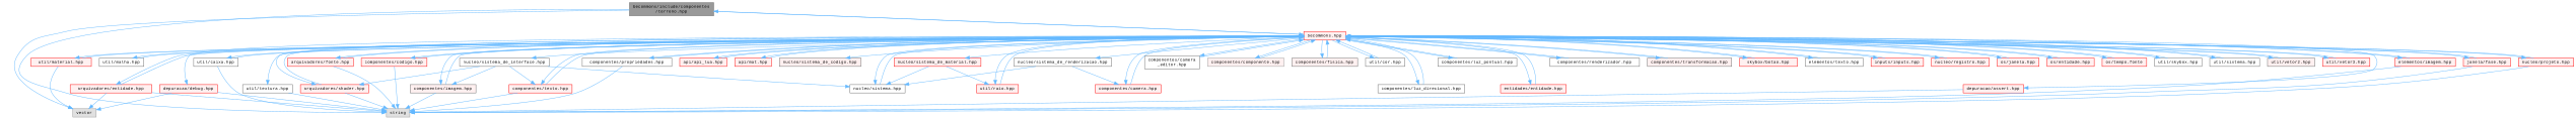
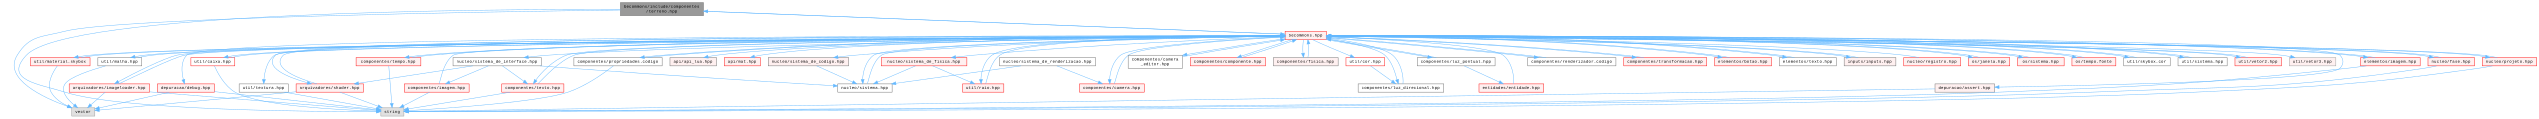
  digraph {
    fontname="Liberation Mono"
    node [color=red fillcolor="#FFF0F0" fontname="Liberation Mono" fontsize=10 shape=box style=filled]
    edge [color=steelblue1 fontname="Liberation Mono" fontsize=10 labelfontname=Helvetica labelfontsize=10 style=solid]
    n1 [color=gray40 fillcolor=grey60 fontcolor=black height=0.2 label="becommons/include/componentes\l/terreno.hpp" width=0.4]
    n2 [color=grey60 fillcolor="#E0E0E0" height=0.2 label=vector width=0.4]
    n3 [color=grey60 fillcolor="#E0E0E0" height=0.2 label=string width=0.4]
    n4 [height=0.2 label="becommons.hpp" width=0.4]
-   n5 [height=0.2 label="api/api_lua.hpp" width=0.4]
+   n5 [color=grey40 height=0.2 label="api/api_lua.hpp" width=0.4]
    n6 [height=0.2 label="api/mat.hpp" width=0.4]
-   n7 [height=0.2 label="arquivadores/fonte.hpp" width=0.4]
-   n8 [height=0.2 label="arquivadores/entidade.hpp" width=0.4]
+   n8 [height=0.2 label="arquivadores/imageloader.hpp" width=0.4]
    n9 [height=0.2 label="arquivadores/shader.hpp" width=0.4]
    n10 [height=0.2 label="componentes/camera.hpp" width=0.4]
    n11 [color=grey40 fillcolor=white height=0.2 label="componentes/camera\l_editor.hpp" width=0.4]
-   n12 [height=0.2 label="componentes/codigo.hpp" width=0.4]
-   n13 [color=grey60 height=0.2 label="componentes/componente.hpp" width=0.4]
+   n12 [height=0.2 label="componentes/tempo.hpp" width=0.4]
+   n13 [height=0.2 label="componentes/componente.hpp" width=0.4]
    n14 [color=grey40 height=0.2 label="componentes/fisica.hpp" width=0.4]
-   n15 [color=grey40 height=0.2 label="componentes/imagem.hpp" width=0.4]
+   n15 [height=0.2 label="componentes/imagem.hpp" width=0.4]
    n16 [color=grey40 fillcolor=white height=0.2 label="componentes/luz_direcional.hpp" width=0.4]
    n17 [color=grey40 fillcolor=white height=0.2 label="componentes/luz_pontual.hpp" width=0.4]
-   n18 [color=grey40 fillcolor=white height=0.2 label="componentes/propriedades.hpp" width=0.4]
-   n19 [color=grey40 fillcolor=white height=0.2 label="componentes/renderizador.hpp" width=0.4]
+   n18 [color=grey40 fillcolor=white height=0.2 label="componentes/propriedades.codigo" width=0.4]
+   n19 [color=grey40 fillcolor=white height=0.2 label="componentes/renderizador.codigo" width=0.4]
    n20 [height=0.2 label="componentes/texto.hpp" width=0.4]
-   n21 [color=grey40 height=0.2 label="componentes/transformacao.hpp" width=0.4]
+   n21 [height=0.2 label="componentes/transformacao.hpp" width=0.4]
    n22 [height=0.2 label="depuracao/debug.hpp" width=0.4]
-   n23 [height=0.2 label="depuracao/assert.hpp" width=0.4]
-   n24 [height=0.2 label="skybox/botao.hpp" width=0.4]
+   n23 [color=grey40 height=0.2 label="depuracao/assert.hpp" width=0.4]
+   n24 [height=0.2 label="elementos/botao.hpp" width=0.4]
    n25 [height=0.2 label="elementos/imagem.hpp" width=0.4]
    n26 [color=grey40 fillcolor=white height=0.2 label="elementos/texto.hpp" width=0.4]
    n27 [height=0.2 label="entidades/entidade.hpp" width=0.4]
-   n28 [height=0.2 label="inputs/inputs.hpp" width=0.4]
-   n29 [height=0.2 label="janela/fase.hpp" width=0.4]
+   n28 [color=grey40 height=0.2 label="inputs/inputs.hpp" width=0.4]
+   n29 [height=0.2 label="nucleo/fase.hpp" width=0.4]
    n30 [height=0.2 label="nucleo/projeto.hpp" width=0.4]
    n31 [height=0.2 label="nucleo/registro.hpp" width=0.4]
    n32 [color=grey40 fillcolor=white height=0.2 label="nucleo/sistema.hpp" width=0.4]
    n33 [color=grey40 height=0.2 label="nucleo/sistema_de_codigo.hpp" width=0.4]
-   n34 [height=0.2 label="nucleo/sistema_de_material.hpp" width=0.4]
+   n34 [height=0.2 label="nucleo/sistema_de_fisica.hpp" width=0.4]
    n35 [height=0.2 label="util/raio.hpp" width=0.4]
    n36 [color=grey40 fillcolor=white height=0.2 label="nucleo/sistema_de_interface.hpp" width=0.4]
    n37 [color=grey40 fillcolor=white height=0.2 label="nucleo/sistema_de_renderizacao.hpp" width=0.4]
    n38 [height=0.2 label="os/janela.hpp" width=0.4]
-   n39 [height=0.2 label="os/entidade.hpp" width=0.4]
+   n39 [height=0.2 label="os/sistema.hpp" width=0.4]
    n40 [height=0.2 label="os/tempo.fonte" width=0.4]
-   n41 [color=grey40 fillcolor=white height=0.2 label="util/caixa.hpp" width=0.4]
-   n42 [color=grey40 fillcolor=white height=0.2 label="util/cor.hpp" width=0.4]
+   n41 [fillcolor=white height=0.2 label="util/caixa.hpp" width=0.4]
+   n42 [fillcolor=white height=0.2 label="util/cor.hpp" width=0.4]
    n43 [color=grey40 fillcolor=white height=0.2 label="util/malha.hpp" width=0.4]
-   n44 [height=0.2 label="util/material.hpp" width=0.4]
-   n45 [color=grey40 fillcolor=white height=0.2 label="util/skybox.hpp" width=0.4]
+   n44 [height=0.2 label="util/material.skybox" width=0.4]
+   n45 [color=grey40 fillcolor=white height=0.2 label="util/skybox.cor" width=0.4]
    n46 [color=grey40 fillcolor=white height=0.2 label="util/sistema.hpp" width=0.4]
    n47 [color=grey40 fillcolor=white height=0.2 label="util/textura.hpp" width=0.4]
-   n48 [color=grey40 height=0.2 label="util/vetor2.hpp" width=0.4]
-   n49 [height=0.2 label="util/vetor3.hpp" width=0.4]
+   n48 [height=0.2 label="util/vetor2.hpp" width=0.4]
+   n49 [color=grey60 height=0.2 label="util/vetor3.hpp" width=0.4]
    n1 -> n2
    n1 -> n3
    n1 -> n4
    n4 -> n1
    n4 -> n5
    n4 -> n6
-   n4 -> n7
    n4 -> n8
    n4 -> n9
    n4 -> n10
    n4 -> n11
    n4 -> n12
    n4 -> n13
    n4 -> n14
-   n4 -> n15
    n4 -> n16
    n4 -> n17
    n4 -> n18
    n4 -> n19
    n4 -> n20
    n4 -> n21
    n4 -> n22
    n4 -> n23
    n4 -> n24
    n4 -> n25
    n4 -> n26
-   n4 -> n27
+   n17 -> n27
    n4 -> n28
    n4 -> n29
    n4 -> n30
-   n4 -> n31
    n4 -> n32
    n4 -> n33
    n4 -> n34
    n4 -> n35
    n4 -> n36
-   n4 -> n37
    n4 -> n38
    n4 -> n39
    n4 -> n40
    n4 -> n41
    n4 -> n42
    n4 -> n43
    n4 -> n44
    n4 -> n45
    n4 -> n46
    n4 -> n47
    n4 -> n48
    n4 -> n49
-   n5 -> n4
-   n6 -> n4
-   n7 -> n3
-   n7 -> n4
    n8 -> n2
    n8 -> n3
    n8 -> n4
+   n9 -> n2
    n9 -> n3
    n9 -> n4
    n10 -> n4
    n11 -> n4
    n12 -> n3
    n12 -> n4
    n13 -> n4
    n14 -> n4
    n15 -> n3
    n15 -> n4
    n16 -> n4
    n17 -> n4
    n18 -> n3
    n18 -> n4
    n19 -> n4
    n20 -> n3
    n20 -> n4
    n21 -> n4
    n22 -> n2
    n22 -> n3
    n23 -> n3
    n24 -> n4
    n25 -> n3
    n25 -> n4
    n26 -> n4
    n27 -> n4
    n28 -> n4
    n29 -> n3
    n29 -> n4
    n30 -> n3
    n30 -> n4
    n31 -> n4
    n32 -> n4
+   n33 -> n32
    n34 -> n32
    n34 -> n35
    n35 -> n4
    n36 -> n9
    n36 -> n15
    n36 -> n20
    n36 -> n32
    n37 -> n10
    n37 -> n32
    n38 -> n4
    n39 -> n4
    n40 -> n4
    n41 -> n3
    n41 -> n4
-   n42 -> n4
+   n42 -> n16
+   n43 -> n2
    n43 -> n4
    n44 -> n2
    n44 -> n4
    n45 -> n4
    n46 -> n4
    n47 -> n3
    n48 -> n4
-   n49 -> n4
  }
